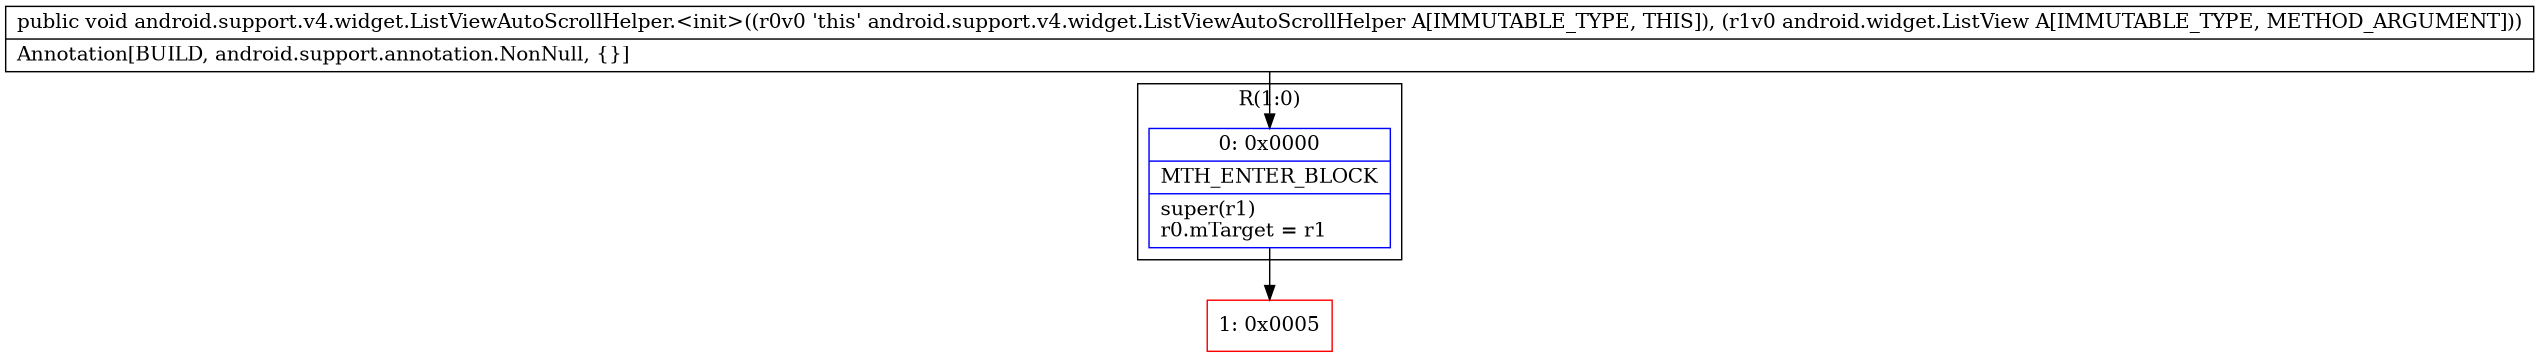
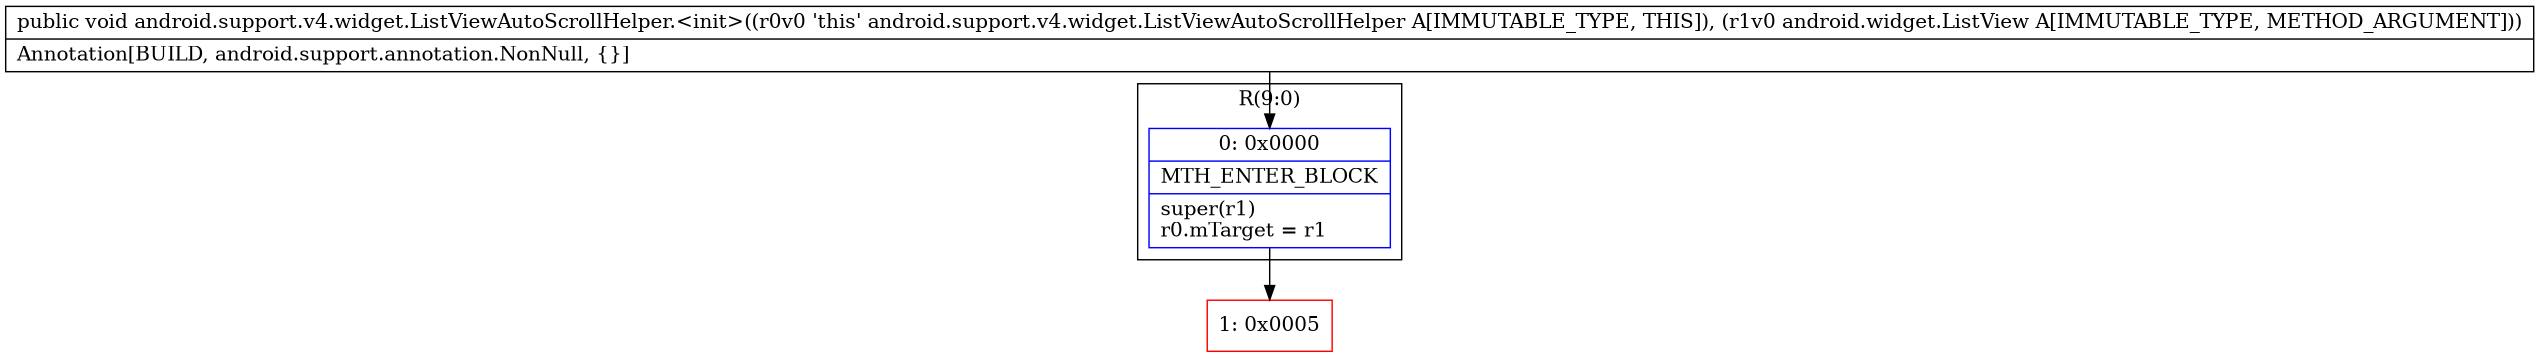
  digraph {
    node [shape=record]
    n1 [color=blue label="{0\:\ 0x0000|MTH_ENTER_BLOCK\l|super(r1)\lr0.mTarget = r1\l}"]
    n2 [color=red label="{1\:\ 0x0005}"]
    n3 [label="{public void android.support.v4.widget.ListViewAutoScrollHelper.\<init\>((r0v0 'this' android.support.v4.widget.ListViewAutoScrollHelper A[IMMUTABLE_TYPE, THIS]), (r1v0 android.widget.ListView A[IMMUTABLE_TYPE, METHOD_ARGUMENT]))  | Annotation[BUILD, android.support.annotation.NonNull, \{\}]\l}"]
    subgraph cluster_1 {
-     label="R(1:0)"
+     label="R(9:0)"
      n1
    }
    n1 -> n2
    n3 -> n1
  }
